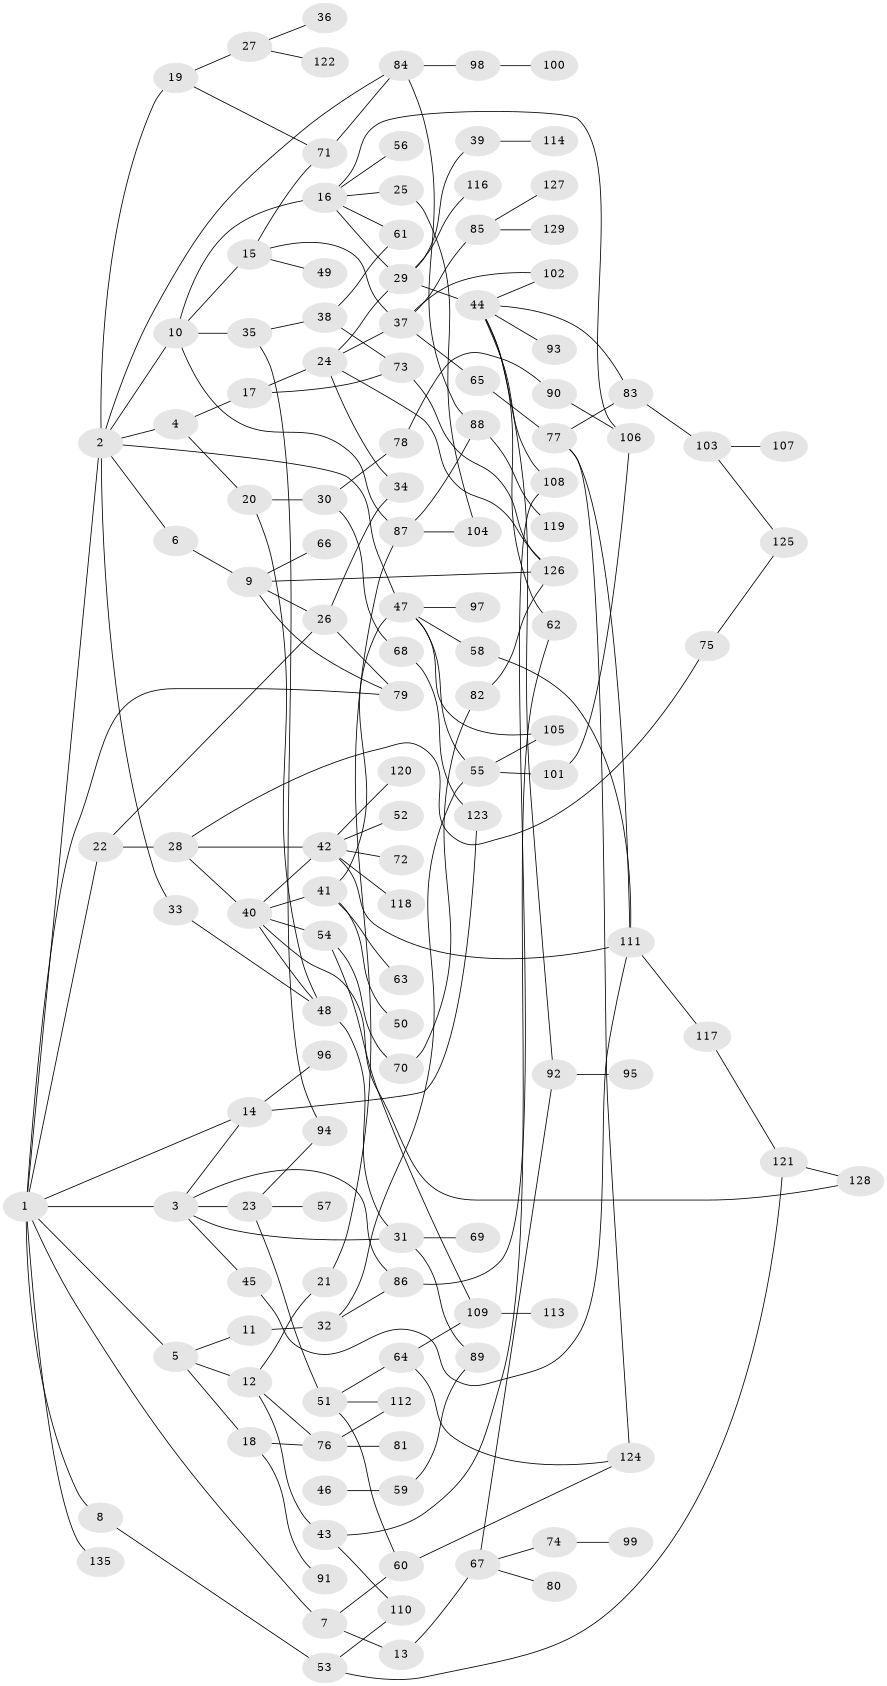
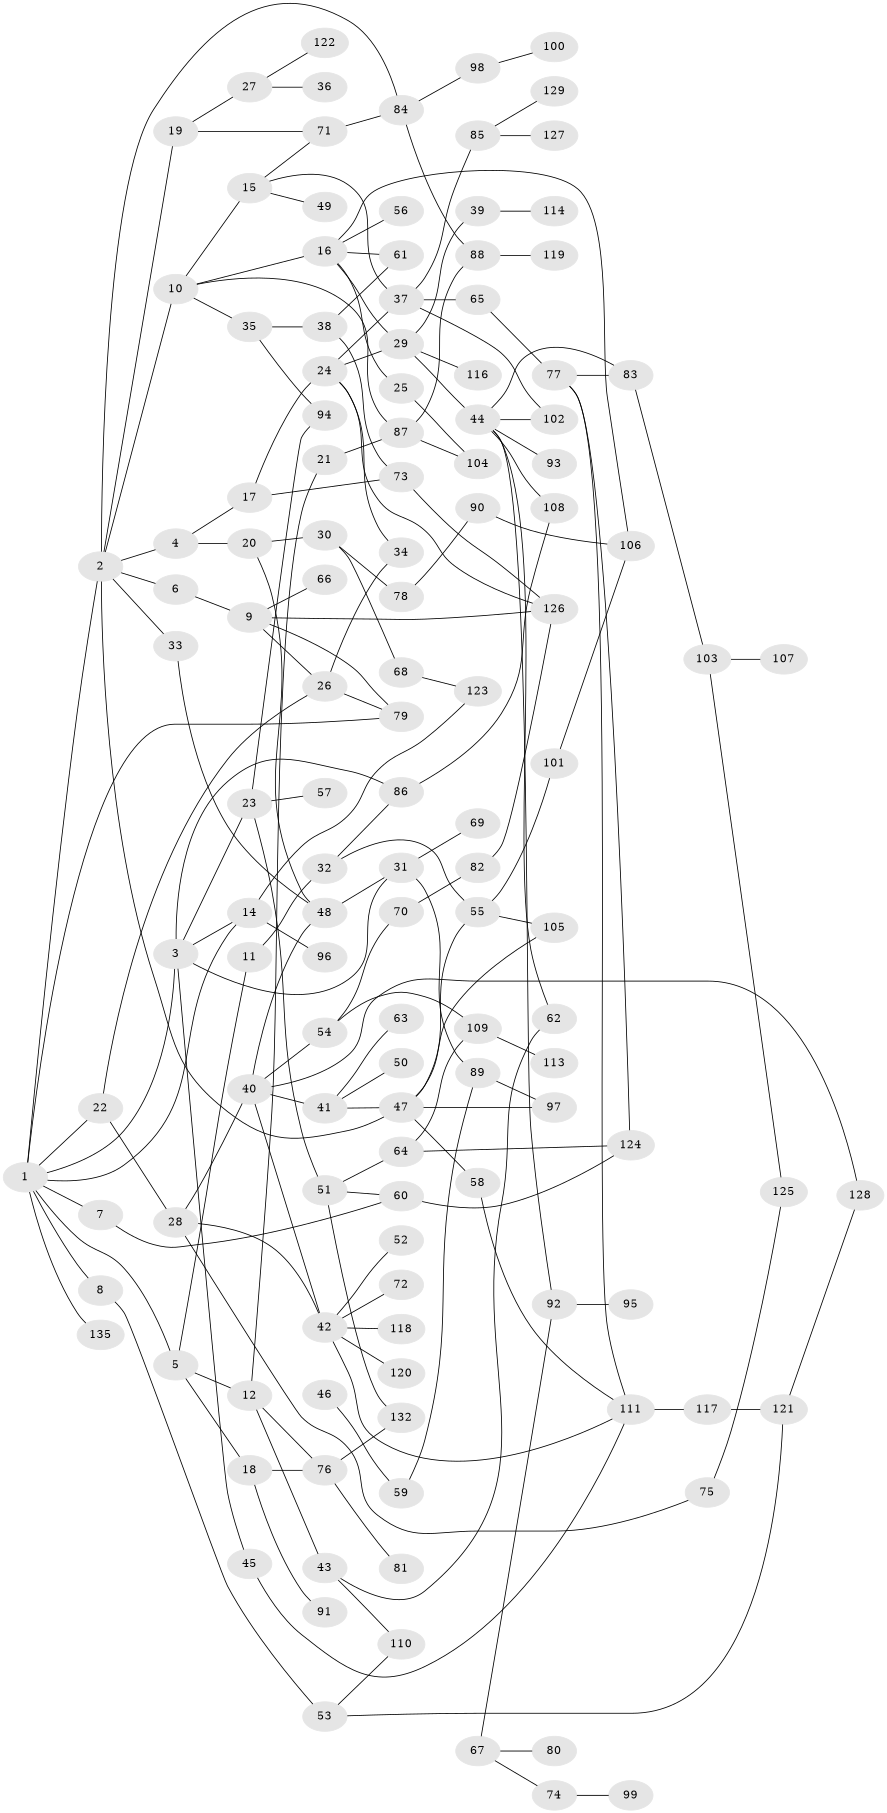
  graph {
    rankdir=LR
    node [color=gray90 style=filled]
    1
    2
    3
    5
    7
    8
    14
    22
    79
    n10 [label=135]
    4
    6
    10
    19
    33
    47
    84
    23
    31
    45
    86
    11
    12
    18
-   13
    60
    53
    96
    123
    26
    28
    17
    20
    9
    15
    16
    35
    87
    71
    27
    48
    55
    58
    97
    105
    88
    98
    51
    57
    94
    69
    89
    111
    108
    24
    73
    30
    32
    21
    43
    76
    91
    66
    126
    67
    124
    110
    121
    34
    37
    49
    25
    29
    56
    61
    106
    38
    104
    62
-   112
+   112 [label=132]
    81
    92
    74
    80
    65
    85
    102
    39
    44
    116
    36
    122
    68
    78
    46
    59
    40
    42
    75
    64
    41
    54
    128
    52
    72
    118
    120
    125
    114
    83
    93
    90
    101
    77
    127
    129
    50
    63
    70
    109
    117
    103
    95
    82
    113
    99
    107
    119
    100
    1 -- 2
    1 -- 3
    1 -- 5
    1 -- 7
    1 -- 8
    1 -- 14
    1 -- 22
    1 -- 79
    1 -- n10
    2 -- 4
    2 -- 6
    2 -- 10
    2 -- 19
    2 -- 33
    2 -- 47
    2 -- 84
    3 -- 14
    3 -- 23
    3 -- 31
    3 -- 45
    3 -- 86
    5 -- 11
    5 -- 12
    5 -- 18
-   7 -- 13
    7 -- 60
    8 -- 53
    14 -- 96
    14 -- 123
    22 -- 26
    22 -- 28
    4 -- 17
    4 -- 20
    6 -- 9
    10 -- 15
    10 -- 16
    10 -- 35
    10 -- 87
    19 -- 71
    19 -- 27
    33 -- 48
    47 -- 55
    47 -- 58
    47 -- 97
    47 -- 105
    84 -- 88
    84 -- 98
    23 -- 51
    23 -- 57
    23 -- 94
    31 -- 69
    31 -- 89
    45 -- 111
    86 -- 108
    11 -- 32
    12 -- 21
    12 -- 43
    12 -- 76
    18 -- 76
    18 -- 91
-   13 -- 67
    60 -- 124
    53 -- 110
    53 -- 121
    26 -- 79
    26 -- 34
    28 -- 40
    28 -- 42
    28 -- 75
    17 -- 24
    17 -- 73
    20 -- 48
    20 -- 30
    9 -- 79
    9 -- 26
    9 -- 66
    9 -- 126
    15 -- 71
    15 -- 37
    15 -- 49
    16 -- 25
    16 -- 29
    16 -- 56
    16 -- 61
    16 -- 106
    35 -- 94
    35 -- 38
    87 -- 88
    87 -- 104
    71 -- 84
    27 -- 36
    27 -- 122
    48 -- 31
    55 -- 105
    55 -- 101
    58 -- 111
    88 -- 119
    98 -- 100
    51 -- 60
    51 -- 112
    51 -- 64
+   89 -- 97
    111 -- 117
    24 -- 126
    24 -- 34
    24 -- 37
    24 -- 29
    73 -- 126
    30 -- 68
    30 -- 78
    32 -- 86
    32 -- 55
    21 -- 87
    43 -- 110
    43 -- 62
    76 -- 112
    76 -- 81
    67 -- 92
    67 -- 74
    67 -- 80
    121 -- 128
    37 -- 65
    37 -- 85
    37 -- 102
    25 -- 104
    29 -- 39
    29 -- 44
    29 -- 116
    38 -- 73
    38 -- 61
    92 -- 95
    74 -- 99
    65 -- 77
    85 -- 127
    85 -- 129
    39 -- 114
    44 -- 108
    44 -- 62
    44 -- 92
    44 -- 102
    44 -- 83
    44 -- 93
    68 -- 123
    78 -- 90
    46 -- 59
    59 -- 89
    40 -- 48
    40 -- 42
    40 -- 41
    40 -- 54
    40 -- 128
    42 -- 111
    42 -- 52
    42 -- 72
    42 -- 118
    42 -- 120
    75 -- 125
    64 -- 124
    64 -- 109
    41 -- 47
    41 -- 50
    41 -- 63
    54 -- 70
    54 -- 109
    83 -- 103
    90 -- 106
    101 -- 106
    77 -- 111
    77 -- 124
    77 -- 83
    70 -- 82
    109 -- 113
    117 -- 121
    103 -- 125
    103 -- 107
    82 -- 126
  }
